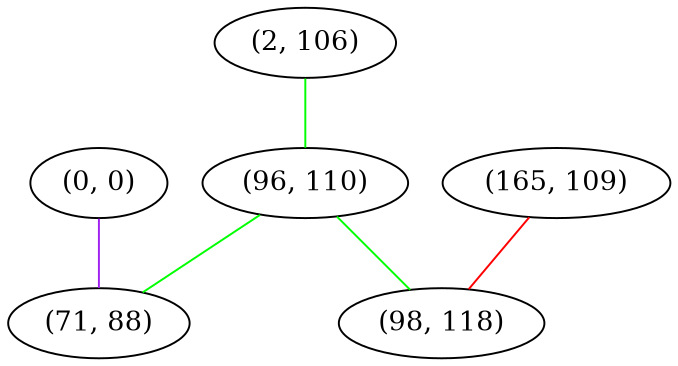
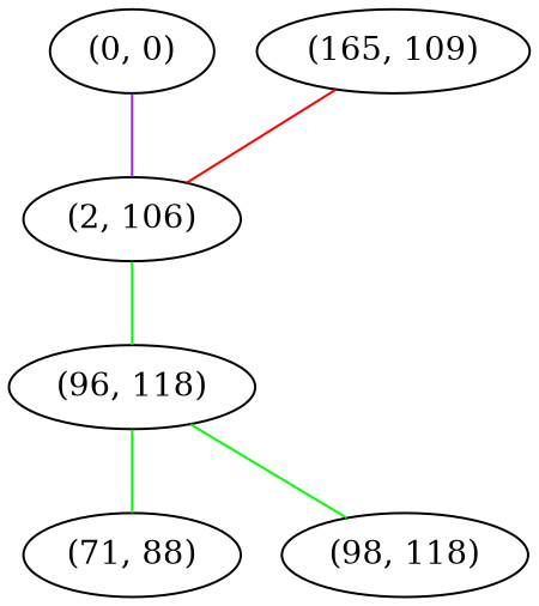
  graph {
    edge [color=green weight=2]
-   "(96, 118)" [label="(96, 110)"]
+   "(96, 118)"
    "(71, 88)"
    "(98, 118)"
    "(0, 0)"
    "(2, 106)"
    "(165, 109)"
    "(96, 118)" -- "(71, 88)"
    "(96, 118)" -- "(98, 118)" [weight=1]
-   "(0, 0)" -- "(71, 88)" [color=purple weight=4]
+   "(0, 0)" -- "(2, 106)" [color=purple weight=4]
    "(2, 106)" -- "(96, 118)"
-   "(165, 109)" -- "(98, 118)" [color=red weight=1]
+   "(165, 109)" -- "(2, 106)" [color=red weight=1]
  }
